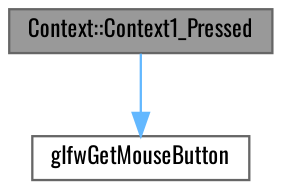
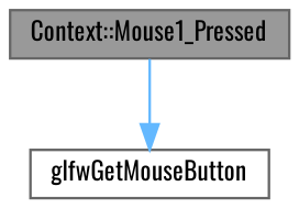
  digraph {
    rankdir=TB
    fontname=Oswald
    node [fontname=Oswald fontsize=10 shape=box style=filled]
-   n1 [color=gray40 fillcolor=grey60 fontcolor=black height=0.2 label="Context::Context1_Pressed" width=0.4]
+   n1 [color=gray40 fillcolor=grey60 fontcolor=black height=0.2 label="Context::Mouse1_Pressed" width=0.4]
    n2 [color=grey40 fillcolor=white height=0.2 label=glfwGetMouseButton width=0.4]
    n1 -> n2 [color=steelblue1 fontname=Oswald fontsize=10 labelfontname=Helvetica labelfontsize=10 style=solid]
  }
